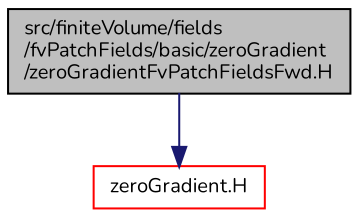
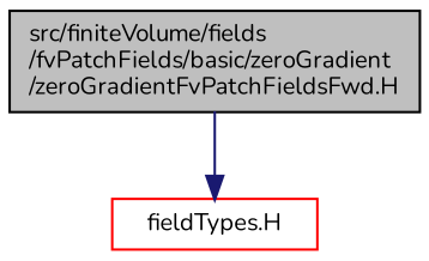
  digraph {
    fontname=Nunito
    node [fontname=Nunito fontsize=10 shape=record]
    n1 [color=black fillcolor=grey75 fontcolor=black height=0.2 label="src/finiteVolume/fields\l/fvPatchFields/basic/zeroGradient\l/zeroGradientFvPatchFieldsFwd.H" style=filled width=0.4]
-   n2 [color=red height=0.2 label="zeroGradient.H" width=0.4]
+   n2 [color=red height=0.2 label="fieldTypes.H" width=0.4]
    n1 -> n2 [color=midnightblue fontname=Nunito fontsize=10 labelfontname=Helvetica labelfontsize=10 style=solid]
  }
